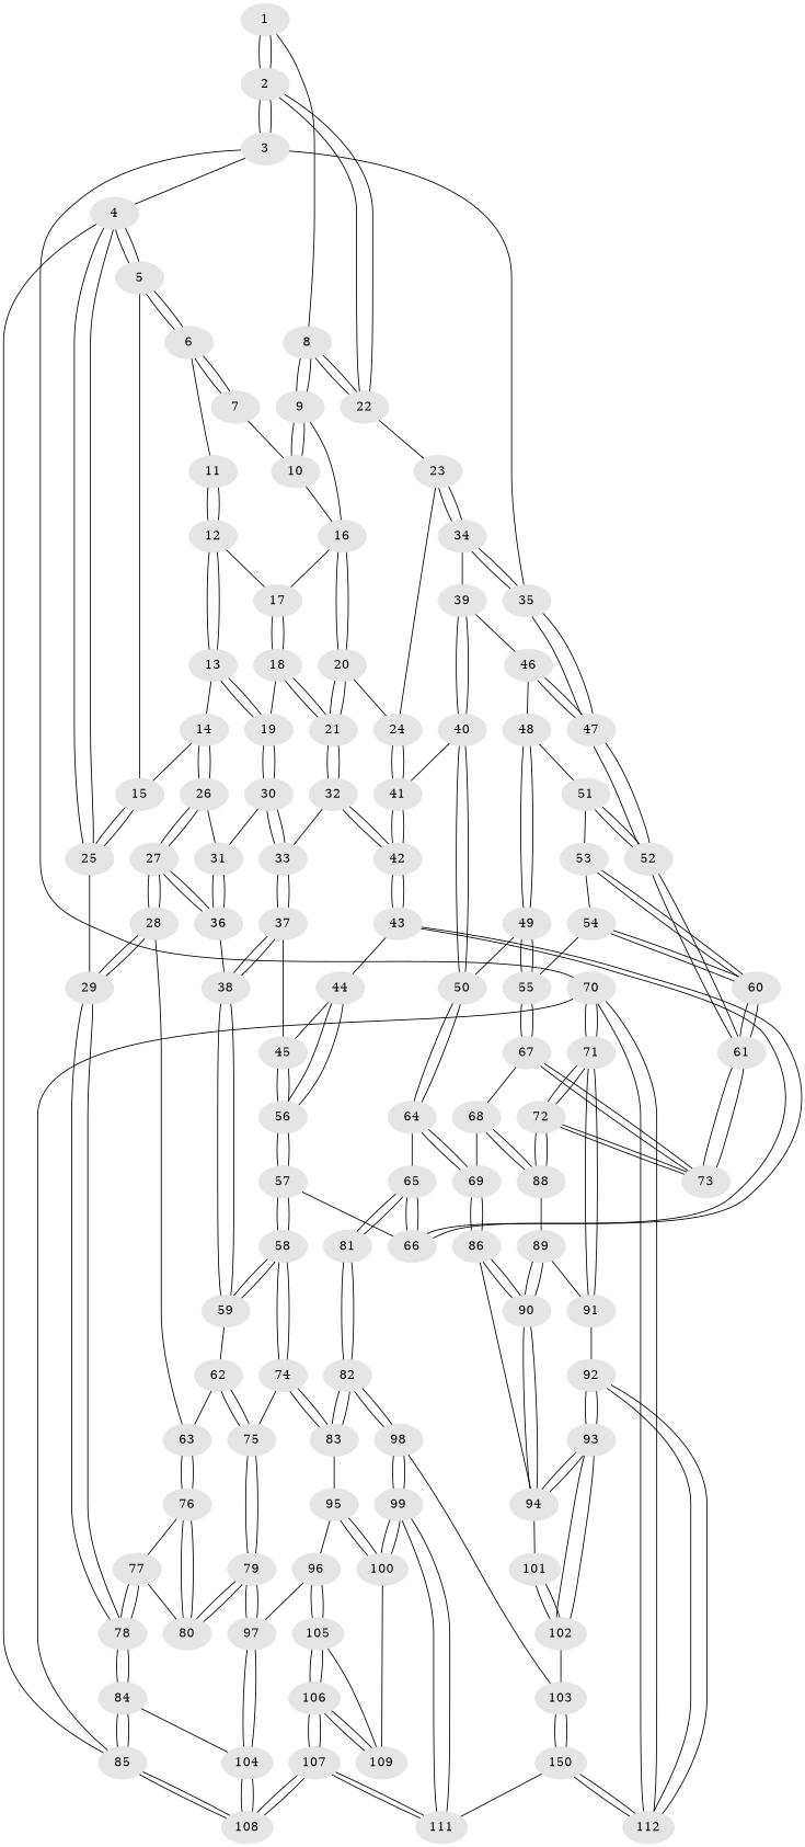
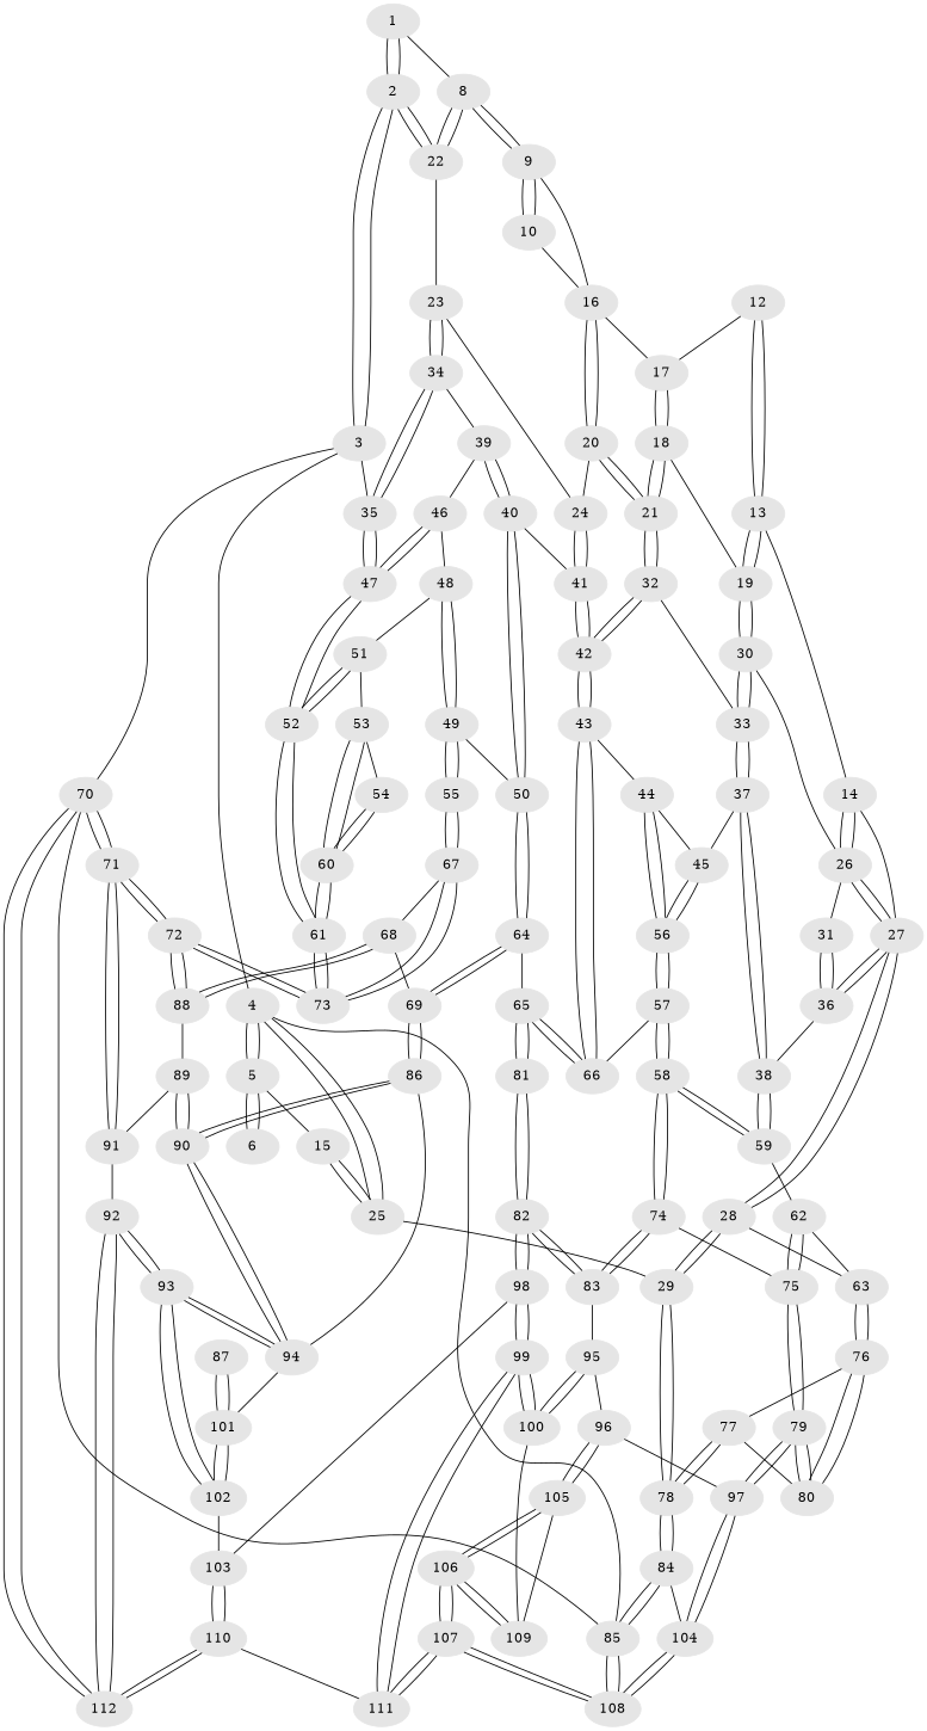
  graph {
    node [color=gray90 style=filled]
    1
    2
    8
    3
    22
    9
    4
    35
    70
    23
    5
    25
    85
    47
    71
    112
    6
    15
    29
    108
-   7
-   11
    10
    12
    16
    17
    20
    13
    14
    19
    18
    26
    30
    27
    31
    21
    24
    32
    33
    41
    42
    34
    39
    78
    28
    36
    63
    38
    76
    84
    37
    43
    45
    40
    46
    52
    59
    56
    62
    50
    48
    64
    44
    66
    57
    49
    51
    61
    55
    53
    67
    65
    69
    54
    60
    73
    68
    58
    74
    75
    83
    79
    77
    80
    81
    86
    82
    88
    89
    90
    94
    72
    91
    92
    95
    97
    104
    98
+   87
    101
    99
    103
    96
    100
    102
    93
    105
    109
    106
    111
-   110 [label=150]
+   110
    107
    1 -- 2
    1 -- 2
    1 -- 8
    2 -- 3
    2 -- 3
    2 -- 22
    2 -- 22
    8 -- 22
    8 -- 22
    8 -- 9
    8 -- 9
    3 -- 4
    3 -- 35
    3 -- 70
    22 -- 23
    9 -- 10
    9 -- 10
    9 -- 16
    4 -- 5
    4 -- 5
    4 -- 25
    4 -- 25
    4 -- 85
    35 -- 47
    35 -- 47
    70 -- 85
    70 -- 71
    70 -- 71
    70 -- 112
    70 -- 112
    23 -- 24
    23 -- 34
    23 -- 34
    5 -- 6
    5 -- 6
    5 -- 15
    25 -- 29
    85 -- 108
    85 -- 108
    47 -- 52
    47 -- 52
    71 -- 72
    71 -- 72
    71 -- 91
    71 -- 91
-   6 -- 7
-   6 -- 7
-   6 -- 11
    15 -- 25
    15 -- 25
    29 -- 78
    29 -- 78
-   7 -- 10
-   11 -- 12
-   11 -- 12
    10 -- 16
    12 -- 17
    12 -- 13
    12 -- 13
    16 -- 17
    16 -- 20
    16 -- 20
    17 -- 18
    17 -- 18
    20 -- 21
    20 -- 21
    20 -- 24
    13 -- 14
    13 -- 19
    13 -- 19
-   14 -- 15
+   14 -- 27
    14 -- 26
    14 -- 26
    19 -- 30
    19 -- 30
    18 -- 19
    18 -- 21
    18 -- 21
    26 -- 27
    26 -- 27
    26 -- 31
-   30 -- 31
+   30 -- 26
    30 -- 33
    30 -- 33
    27 -- 28
    27 -- 28
    27 -- 36
    27 -- 36
    31 -- 36
    31 -- 36
    21 -- 32
    21 -- 32
    24 -- 41
    24 -- 41
    32 -- 33
    32 -- 42
    32 -- 42
    33 -- 37
    33 -- 37
    41 -- 42
    41 -- 42
    42 -- 43
    42 -- 43
    34 -- 35
    34 -- 35
    34 -- 39
    39 -- 40
    39 -- 40
    39 -- 46
    78 -- 84
    78 -- 84
    28 -- 29
    28 -- 29
    28 -- 63
    36 -- 38
    63 -- 76
    63 -- 76
    38 -- 59
    38 -- 59
    76 -- 77
    76 -- 80
    76 -- 80
    84 -- 85
    84 -- 85
    84 -- 104
    37 -- 38
    37 -- 38
    37 -- 45
    43 -- 44
    43 -- 66
    43 -- 66
    45 -- 56
    45 -- 56
    40 -- 41
    40 -- 50
    40 -- 50
    46 -- 47
    46 -- 47
    46 -- 48
    52 -- 61
    52 -- 61
    59 -- 62
    56 -- 57
    56 -- 57
    62 -- 63
    62 -- 75
    62 -- 75
    50 -- 64
    50 -- 64
    48 -- 49
    48 -- 49
    48 -- 51
    64 -- 65
    64 -- 69
    64 -- 69
    44 -- 45
    44 -- 56
    44 -- 56
    57 -- 66
    57 -- 58
    57 -- 58
    49 -- 50
    49 -- 55
    49 -- 55
    51 -- 52
    51 -- 52
    51 -- 53
    61 -- 73
    61 -- 73
    55 -- 67
    55 -- 67
    53 -- 54
    53 -- 60
    53 -- 60
    67 -- 73
    67 -- 73
    67 -- 68
    65 -- 66
    65 -- 66
    65 -- 81
    65 -- 81
    69 -- 86
    69 -- 86
-   54 -- 55
    54 -- 60
    54 -- 60
    60 -- 61
    60 -- 61
    68 -- 69
    68 -- 88
    68 -- 88
    58 -- 59
    58 -- 59
    58 -- 74
    58 -- 74
    74 -- 75
    74 -- 83
    74 -- 83
    75 -- 79
    75 -- 79
    83 -- 95
    79 -- 80
    79 -- 80
    79 -- 97
    79 -- 97
    77 -- 78
    77 -- 78
    77 -- 80
    81 -- 82
    81 -- 82
    86 -- 90
    86 -- 90
    86 -- 94
    82 -- 83
    82 -- 83
    82 -- 98
    82 -- 98
    88 -- 89
    89 -- 90
    89 -- 90
    89 -- 91
    90 -- 94
    90 -- 94
    94 -- 101
    72 -- 73
    72 -- 73
    72 -- 88
    72 -- 88
    91 -- 92
    92 -- 112
    92 -- 112
    92 -- 93
    92 -- 93
    95 -- 96
    95 -- 100
    95 -- 100
    97 -- 104
    97 -- 104
    104 -- 108
    104 -- 108
    98 -- 99
    98 -- 99
    98 -- 103
+   87 -- 101
+   87 -- 101
    101 -- 102
    101 -- 102
    99 -- 100
    99 -- 100
    99 -- 111
    99 -- 111
    103 -- 110
    103 -- 110
    96 -- 97
    96 -- 105
    96 -- 105
    100 -- 109
    102 -- 103
    93 -- 94
    93 -- 94
    93 -- 102
    93 -- 102
    105 -- 109
    105 -- 106
    105 -- 106
    106 -- 109
    106 -- 109
    106 -- 107
    106 -- 107
    110 -- 112
    110 -- 112
    110 -- 111
    107 -- 108
    107 -- 108
    107 -- 111
    107 -- 111
  }
